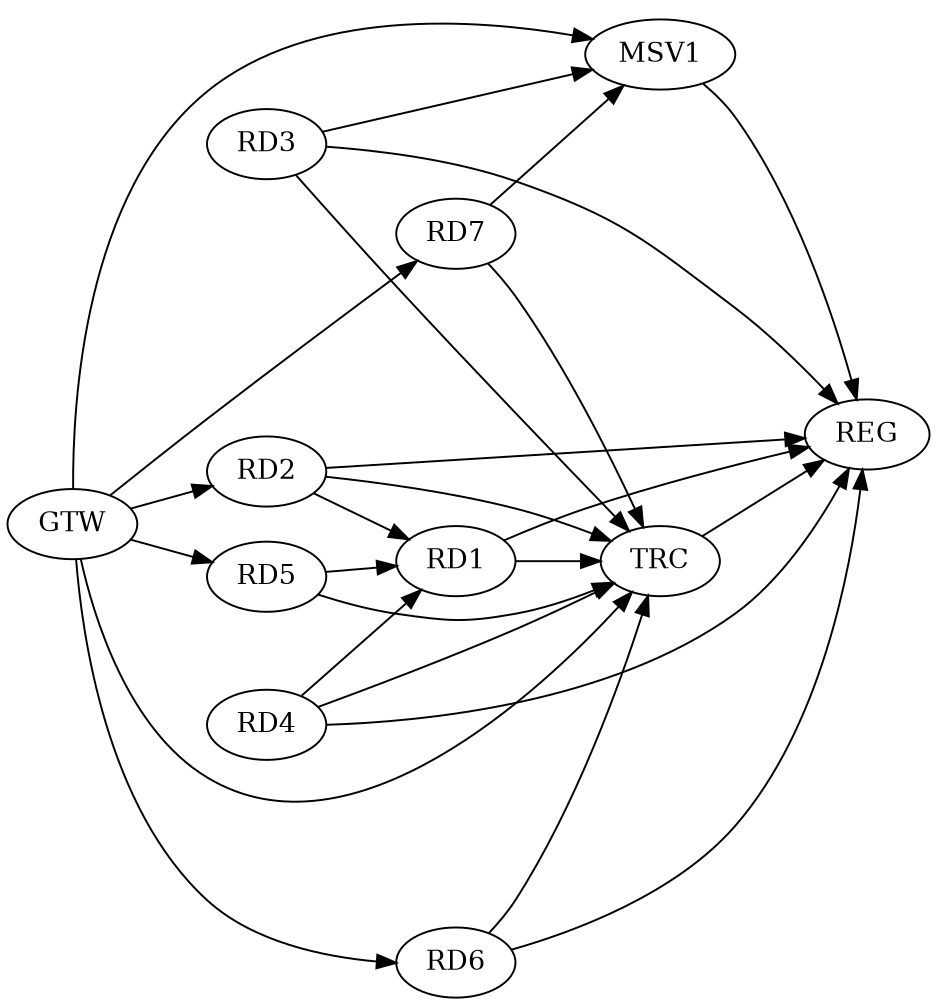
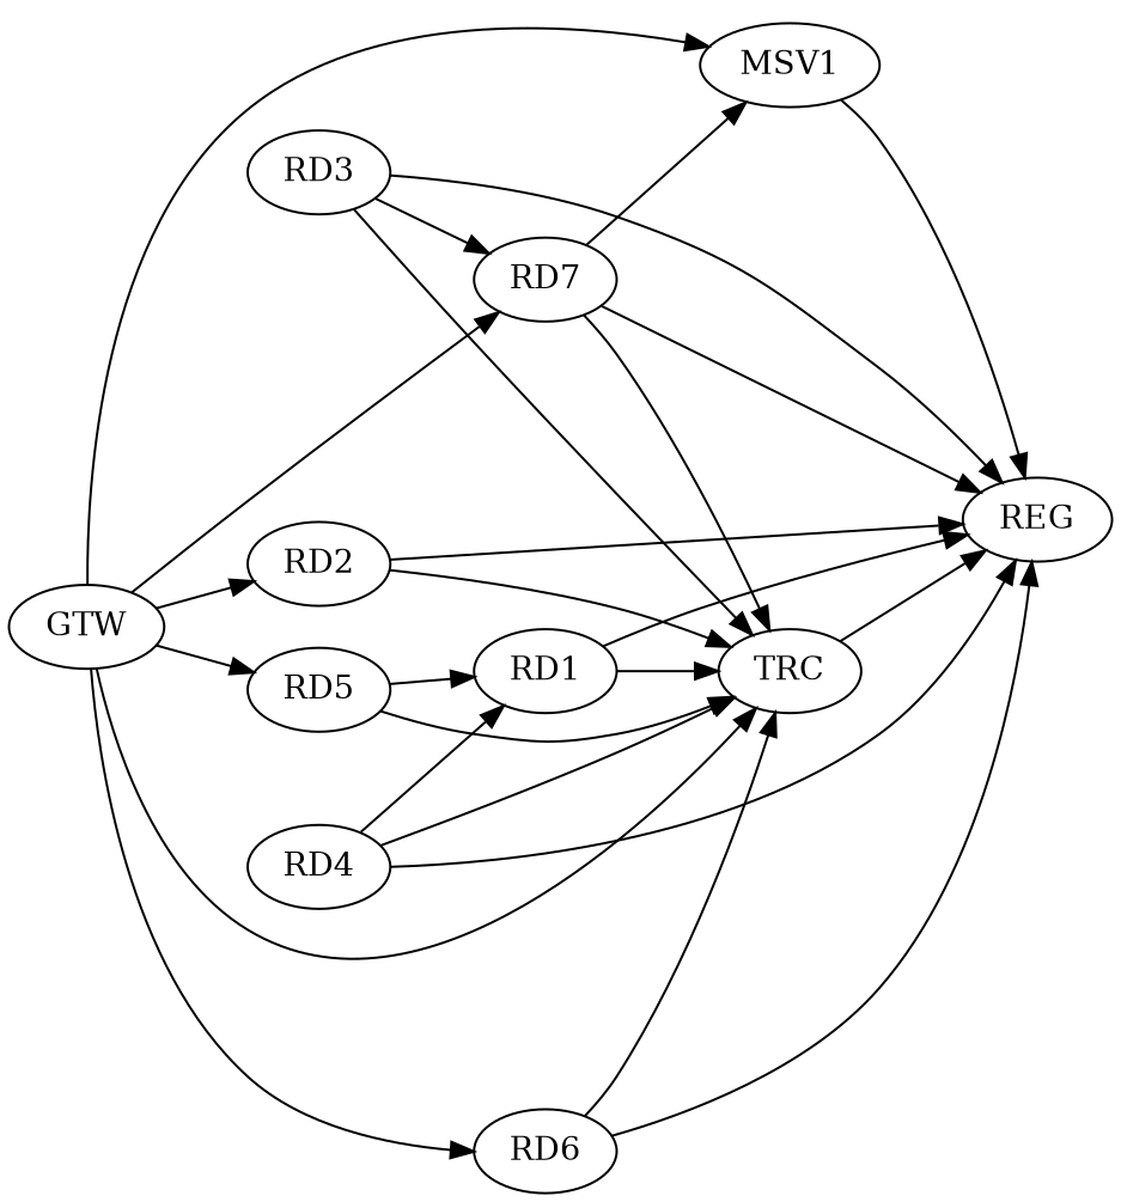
  strict digraph {
    rankdir=LR
    n1 [label=RD1]
    n2 [label=REG]
    n3 [label=TRC]
    n4 [label=RD2]
    n5 [label=RD3]
    n6 [label=MSV1]
    n7 [label=RD4]
    n8 [label=RD5]
    n9 [label=RD6]
    n10 [label=RD7]
    n11 [label=GTW]
    n1 -> n2
    n1 -> n3
    n3 -> n2
-   n4 -> n1
    n4 -> n2
    n4 -> n3
    n5 -> n2
    n5 -> n3
-   n5 -> n6
+   n5 -> n10
    n6 -> n2
    n7 -> n1
    n7 -> n2
    n7 -> n3
    n8 -> n1
    n8 -> n3
    n9 -> n2
    n9 -> n3
+   n10 -> n2
    n10 -> n3
    n10 -> n6
    n11 -> n3
    n11 -> n4
    n11 -> n6
    n11 -> n8
    n11 -> n9
    n11 -> n10
  }
